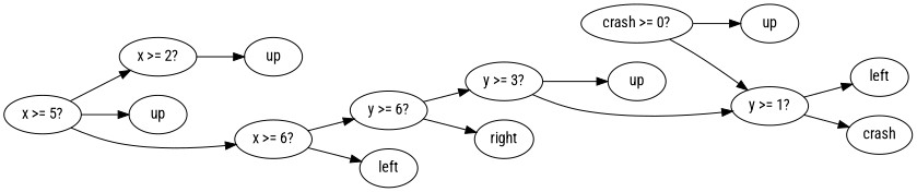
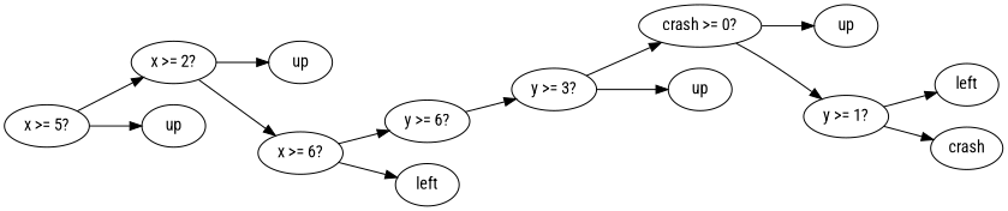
  digraph {
    fontname="Roboto Condensed"
    rankdir=LR
    node [fontname="Roboto Condensed"]
    edge [fontname="Roboto Condensed"]
    n1 [label="x >= 5?"]
    n2 [label="x >= 2?"]
    n3 [label=up]
    n4 [label=up]
    n5 [label="x >= 6?"]
    n6 [label="y >= 6?"]
    n7 [label=left]
    n8 [label="y >= 3?"]
-   n9 [label=right]
    n10 [label="crash >= 0?"]
    n11 [label=up]
    n12 [label=up]
    n13 [label="y >= 1?"]
    n14 [label=left]
    n15 [label=crash]
    n1 -> n2
    n1 -> n3
    n2 -> n4
-   n1 -> n5
+   n2 -> n5
    n5 -> n6
    n5 -> n7
    n6 -> n8
-   n6 -> n9
-   n8 -> n13
+   n8 -> n10
    n8 -> n11
    n10 -> n12
    n10 -> n13
    n13 -> n14
    n13 -> n15
  }
